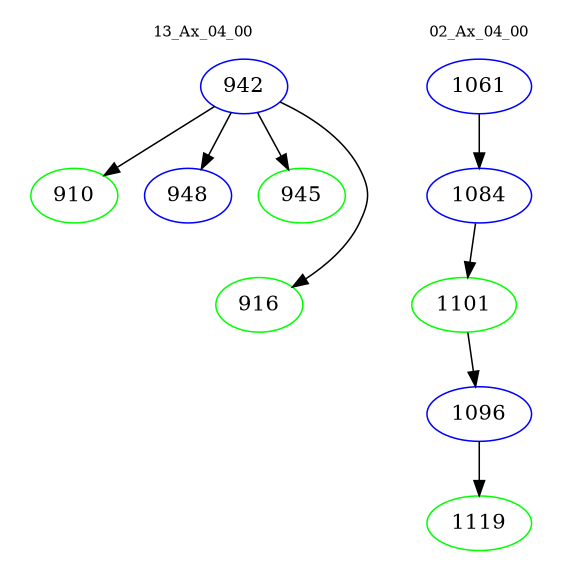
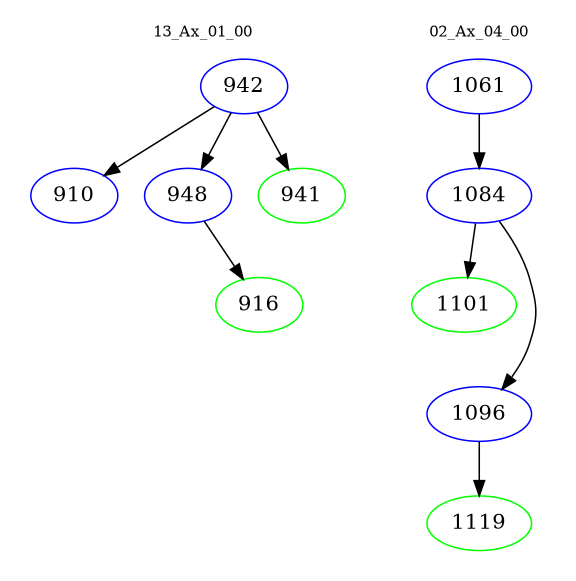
  digraph {
    node [color=blue]
    edge [color=black]
    n1 [label=942]
-   n2 [color=green label=910]
+   n2 [label=910]
    n3 [label=948]
-   n4 [color=green label=945]
+   n4 [color=green label=941]
    n5 [color=green label=916]
    n6 [label=1084]
    n7 [color=green label=1101]
    n8 [label=1096]
    n9 [label=1061]
    n10 [color=green label=1119]
    subgraph cluster_1 {
      color=white
      fontsize=10
-     label="13_Ax_04_00"
+     label="13_Ax_01_00"
      n1
      n2
      n3
      n4
      n5
    }
    subgraph cluster_2 {
      color=white
      fontsize=10
      label="02_Ax_04_00"
      n6
      n7
      n8
      n9
      n10
    }
    n1 -> n2
    n1 -> n3
    n1 -> n4
-   n1 -> n5
+   n3 -> n5
    n6 -> n7
-   n7 -> n8
+   n6 -> n8
    n8 -> n10
    n9 -> n6
  }
